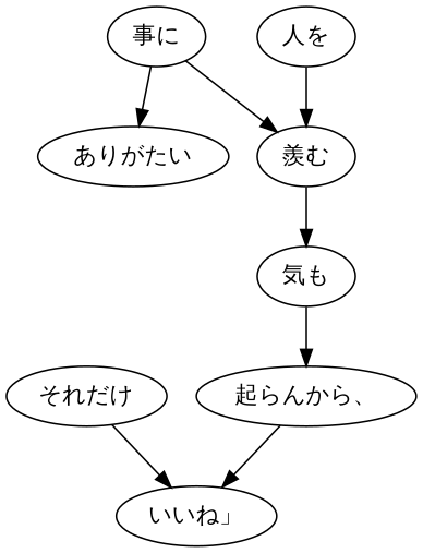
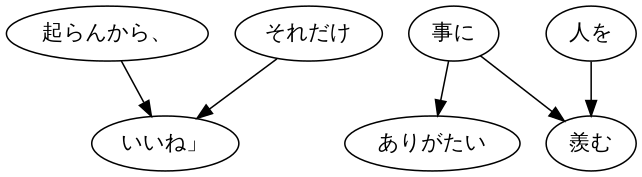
  digraph {
    n1 [label="起らんから、"]
    n2 [label="いいね」"]
    n3 [label="ありがたい"]
    n4 [label="事に"]
    n5 [label="羨む"]
-   n6 [label="気も"]
    n7 [label="人を"]
    n8 [label="それだけ"]
    n1 -> n2
    n4 -> n3
    n4 -> n5
-   n5 -> n6
-   n6 -> n1
    n7 -> n5
    n8 -> n2
  }
